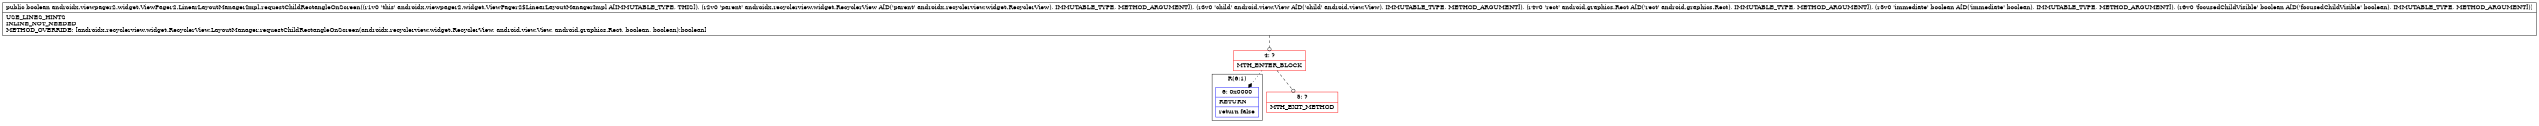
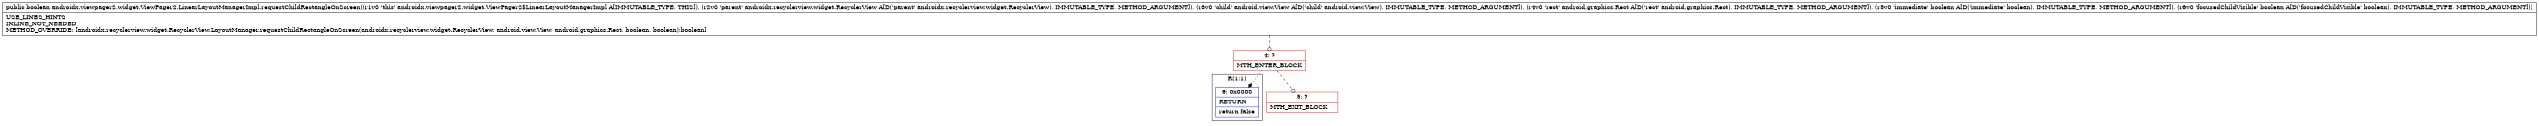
  digraph {
    node [color=red shape=record]
    edge [arrowhead=odot style=dashed]
    n1 [color=blue label="{6\:\ 0x0000|RETURN\l|return false\l}"]
-   n2 [label="{5\:\ ?|MTH_EXIT_METHOD\l}"]
+   n2 [label="{5\:\ ?|MTH_EXIT_BLOCK\l}"]
    n3 [label="{4\:\ ?|MTH_ENTER_BLOCK\l}"]
    n4 [label="{public boolean androidx.viewpager2.widget.ViewPager2.LinearLayoutManagerImpl.requestChildRectangleOnScreen((r1v0 'this' androidx.viewpager2.widget.ViewPager2$LinearLayoutManagerImpl A[IMMUTABLE_TYPE, THIS]), (r2v0 'parent' androidx.recyclerview.widget.RecyclerView A[D('parent' androidx.recyclerview.widget.RecyclerView), IMMUTABLE_TYPE, METHOD_ARGUMENT]), (r3v0 'child' android.view.View A[D('child' android.view.View), IMMUTABLE_TYPE, METHOD_ARGUMENT]), (r4v0 'rect' android.graphics.Rect A[D('rect' android.graphics.Rect), IMMUTABLE_TYPE, METHOD_ARGUMENT]), (r5v0 'immediate' boolean A[D('immediate' boolean), IMMUTABLE_TYPE, METHOD_ARGUMENT]), (r6v0 'focusedChildVisible' boolean A[D('focusedChildVisible' boolean), IMMUTABLE_TYPE, METHOD_ARGUMENT]))  | USE_LINES_HINTS\lINLINE_NOT_NEEDED\lMETHOD_OVERRIDE: [androidx.recyclerview.widget.RecyclerView.LayoutManager.requestChildRectangleOnScreen(androidx.recyclerview.widget.RecyclerView, android.view.View, android.graphics.Rect, boolean, boolean):boolean]\l}" color=""]
    subgraph cluster_1 {
-     label="R(6:1)"
+     label="R(1:1)"
      n1
    }
    n3 -> n1 [arrowhead=diamond style=dotted]
    n3 -> n2
    n4 -> n3
  }
